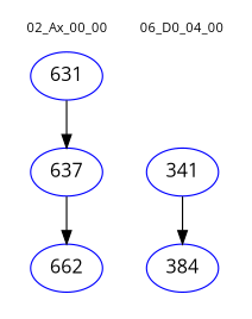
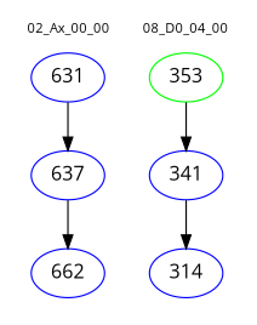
  digraph {
    fontname="Open Sans"
    node [color=blue fontname="Open Sans"]
    edge [color=black fontname="Open Sans"]
    n1 [label=631]
    n2 [label=637]
    n3 [label=662]
+   n4 [color=green label=353]
    n5 [label=341]
-   n6 [label=384]
+   n6 [label=314]
    subgraph cluster_1 {
      color=white
      fontsize=10
      label="02_Ax_00_00"
      n1
      n2
      n3
    }
    subgraph cluster_2 {
      color=white
      fontsize=10
-     label="06_D0_04_00"
+     label="08_D0_04_00"
+     n4
      n5
      n6
    }
    n1 -> n2
    n2 -> n3
+   n4 -> n5
    n5 -> n6
  }
